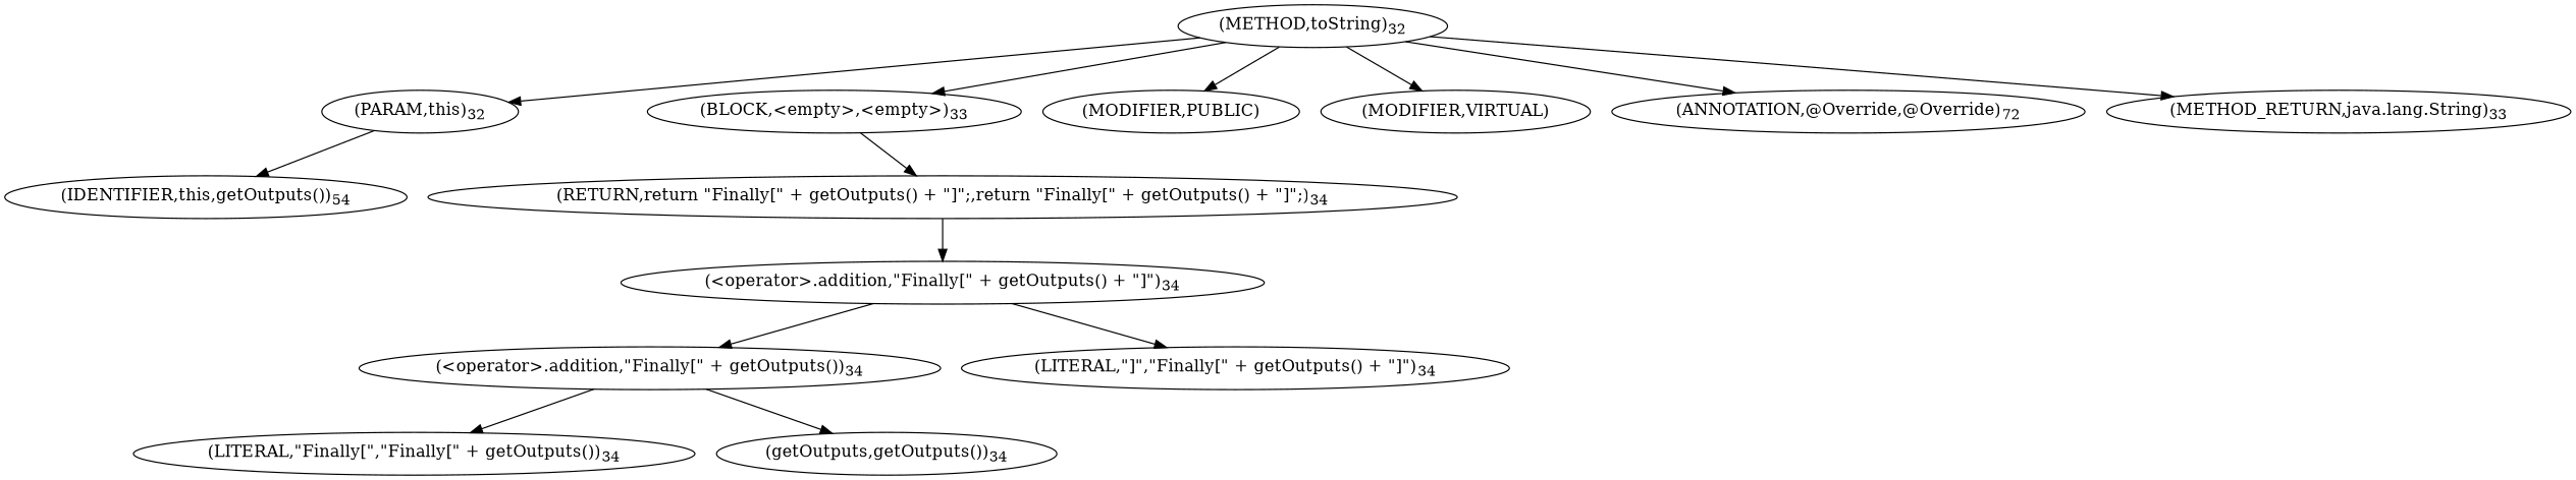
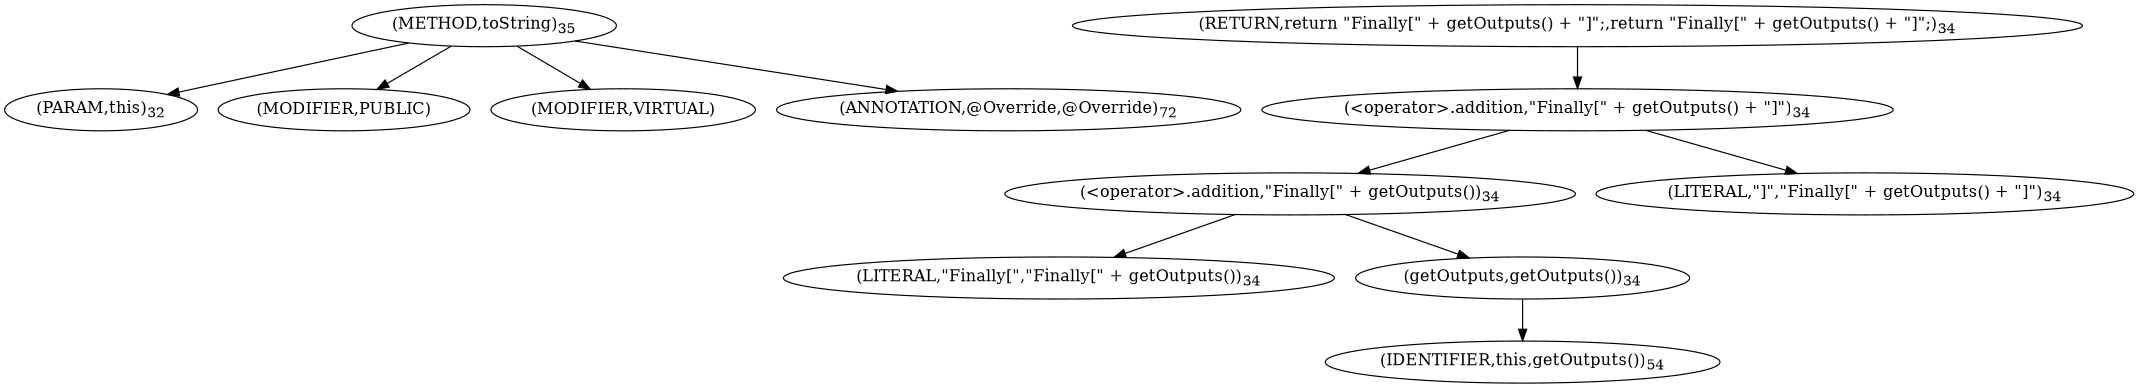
  digraph {
-   n1 [label=<(METHOD,toString)<SUB>32</SUB>>]
+   n1 [label=<(METHOD,toString)<SUB>35</SUB>>]
    n2 [label=<(PARAM,this)<SUB>32</SUB>>]
-   n3 [label=<(BLOCK,&lt;empty&gt;,&lt;empty&gt;)<SUB>33</SUB>>]
    n4 [label=<(MODIFIER,PUBLIC)>]
    n5 [label=<(MODIFIER,VIRTUAL)>]
    n6 [label=<(ANNOTATION,@Override,@Override)<SUB>72</SUB>>]
-   n7 [label=<(METHOD_RETURN,java.lang.String)<SUB>33</SUB>>]
    n8 [label=<(RETURN,return &quot;Finally[&quot; + getOutputs() + &quot;]&quot;;,return &quot;Finally[&quot; + getOutputs() + &quot;]&quot;;)<SUB>34</SUB>>]
    n9 [label=<(&lt;operator&gt;.addition,&quot;Finally[&quot; + getOutputs() + &quot;]&quot;)<SUB>34</SUB>>]
    n10 [label=<(&lt;operator&gt;.addition,&quot;Finally[&quot; + getOutputs())<SUB>34</SUB>>]
    n11 [label=<(LITERAL,&quot;]&quot;,&quot;Finally[&quot; + getOutputs() + &quot;]&quot;)<SUB>34</SUB>>]
    n12 [label=<(LITERAL,&quot;Finally[&quot;,&quot;Finally[&quot; + getOutputs())<SUB>34</SUB>>]
    n13 [label=<(getOutputs,getOutputs())<SUB>34</SUB>>]
    n14 [label=<(IDENTIFIER,this,getOutputs())<SUB>54</SUB>>]
    n1 -> n2
-   n1 -> n3
    n1 -> n4
    n1 -> n5
    n1 -> n6
-   n1 -> n7
-   n3 -> n8
    n8 -> n9
    n9 -> n10
    n9 -> n11
    n10 -> n12
    n10 -> n13
-   n2 -> n14
+   n13 -> n14
  }
